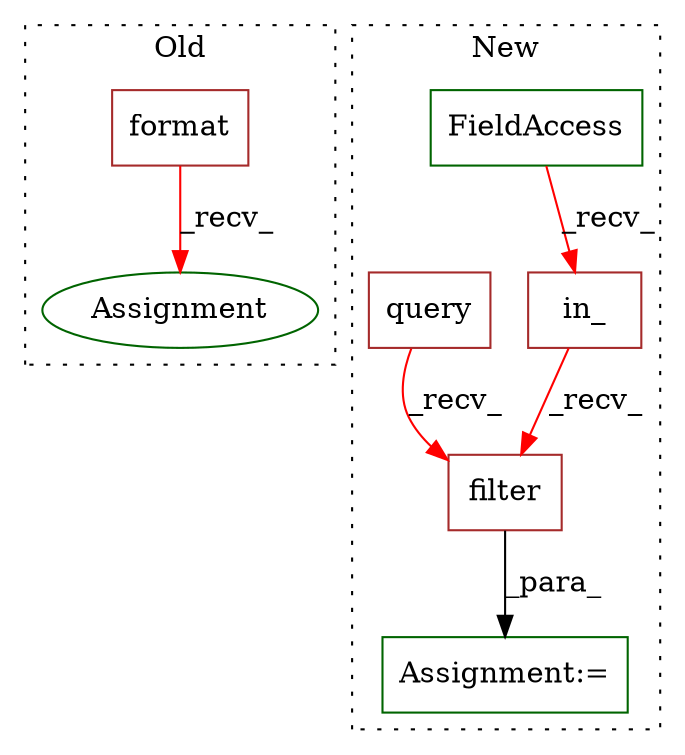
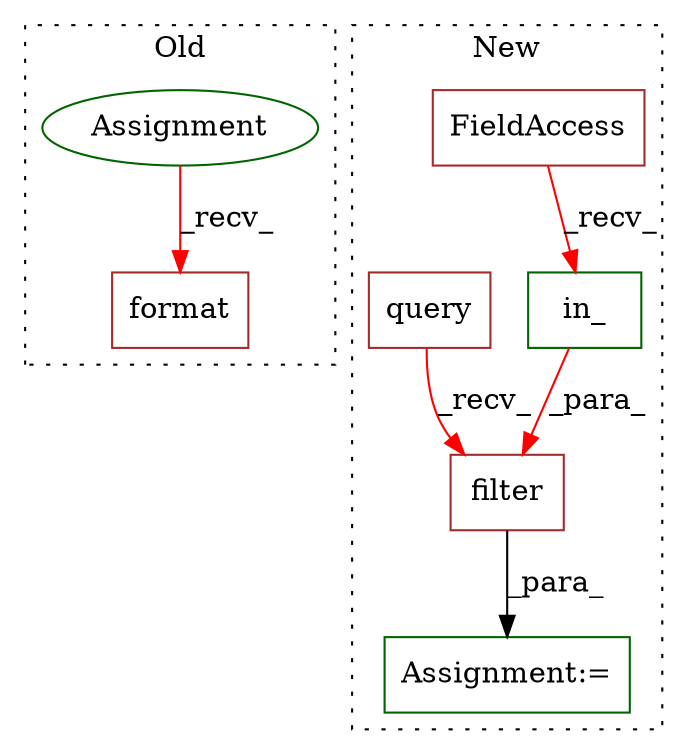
  digraph {
    node [a=32 color=brown l="7,1" shape=box]
    edge [color=red]
    n1 [label=format s="1943,1955"]
    n2 [a=45 color=darkgreen l=68 label=Assignment s=1874 shape=ellipse]
-   n3 [l="4,1" label=in_ s="1389,1407"]
-   n4 [a=22 color=darkgreen l=13 label=FieldAccess s=1375]
+   n3 [color=darkgreen l="4,1" label=in_ s="1389,1407"]
+   n4 [a=22 l=13 label=FieldAccess s=1375]
    n5 [a=7 color=darkgreen l=1 label="Assignment:=" s=1250]
    n6 [l="6,1" label=query s="1260,1274"]
    n7 [label=filter s="1276,1446"]
    subgraph cluster_1 {
      label=Old
      style=dotted
      n1
      n2
    }
    subgraph cluster_2 {
      label=New
      style=dotted
      n3
      n4
      n5
      n6
      n7
    }
-   n1 -> n2 [label=_recv_]
-   n3 -> n7 [label=_recv_]
+   n2 -> n1 [label=_recv_]
+   n3 -> n7 [label=_para_]
    n4 -> n3 [label=_recv_]
    n6 -> n7 [label=_recv_]
    n7 -> n5 [color=black label=_para_]
  }
